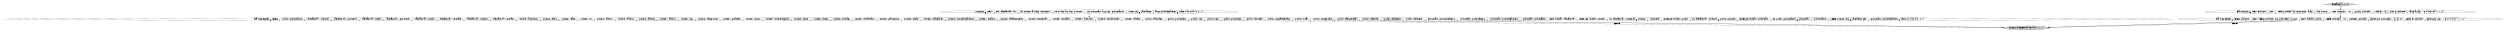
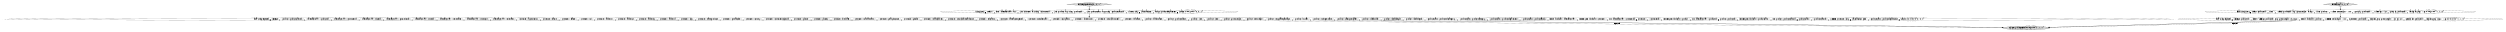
  digraph {
    node [fillcolor=white shape=ellipse style=filled]
    edge [style=bold]
    n1 [label="final String expected = \"SELECT \"product_id\"\" + \"FROM (SELECT \"product_id\", AVG(\"gross_weight\") AS \"AGW\"\" + \"FROM \"foodmart\".\"product\"\" + \"WHERE \"net_weight\" < 100\" + \"GROUP BY \"product_id\"\" + \"HAVING AVG(\"gross_weight\") > 50) AS \"t2\"\" + \"GROUP BY \"product_id\"\" + \"HAVING AVG(\"AGW\") > 60\"@@@4@@@['1', '1', '0']"]
    n2 [fillcolor=lightgray label="sql(query).ok(expected)@@@5@@@['1', '1', '1']"]
    n3 [label="String query = \"select *\" + \"from \"sales_fact_1997\" as s\" + \" join \"customer\" as c using (\"customer_id\")\" + \" join \"product\" as p using (\"product_id\")\" + \" join \"product_class\" as pc using (\"product_class_id\")\" + \"where c.\"city\" = 'San Francisco'\" + \"and pc.\"product_department\" = 'Snacks'\"@@@3@@@['0', '0', '1']"]
    n4 [label="final String expected = \"SELECT\" + \" \"product\".\"product_class_id\",\" + \" \"sales_fact_1997\".\"product_id\",\" + \" \"sales_fact_1997\".\"customer_id\",\" + \" \"sales_fact_1997\".\"time_id\",\" + \" \"sales_fact_1997\".\"promotion_id\",\" + \" \"sales_fact_1997\".\"store_id\",\" + \" \"sales_fact_1997\".\"store_sales\",\" + \" \"sales_fact_1997\".\"store_cost\",\" + \" \"sales_fact_1997\".\"unit_sales\",\" + \" \"customer\".\"account_num\",\" + \" \"customer\".\"lname\",\" + \" \"customer\".\"fname\",\" + \" \"customer\".\"mi\",\" + \" \"customer\".\"address1\",\" + \" \"customer\".\"address2\",\" + \" \"customer\".\"address3\",\" + \" \"customer\".\"address4\",\" + \" \"customer\".\"city\",\" + \" \"customer\".\"state_province\",\" + \" \"customer\".\"postal_code\",\" + \" \"customer\".\"country\",\" + \" \"customer\".\"customer_region_id\",\" + \" \"customer\".\"phone1\",\" + \" \"customer\".\"phone2\",\" + \" \"customer\".\"birthdate\",\" + \" \"customer\".\"marital_status\",\" + \" \"customer\".\"yearly_income\",\" + \" \"customer\".\"gender\",\" + \" \"customer\".\"total_children\",\" + \" \"customer\".\"num_children_at_home\",\" + \" \"customer\".\"education\",\" + \" \"customer\".\"date_accnt_opened\",\" + \" \"customer\".\"member_card\",\" + \" \"customer\".\"occupation\",\" + \" \"customer\".\"houseowner\",\" + \" \"customer\".\"num_cars_owned\",\" + \" \"customer\".\"fullname\",\" + \" \"product\".\"brand_name\",\" + \" \"product\".\"product_name\",\" + \" \"product\".\"SKU\",\" + \" \"product\".\"SRP\",\" + \" \"product\".\"gross_weight\",\" + \" \"product\".\"net_weight\",\" + \" \"product\".\"recyclable_package\",\" + \" \"product\".\"low_fat\",\" + \" \"product\".\"units_per_case\",\" + \" \"product\".\"cases_per_pallet\",\" + \" \"product\".\"shelf_width\",\" + \" \"product\".\"shelf_height\",\" + \" \"product\".\"shelf_depth\",\" + \" \"product_class\".\"product_subcategory\",\" + \" \"product_class\".\"product_category\",\" + \" \"product_class\".\"product_department\",\" + \" \"product_class\".\"product_family\"\" + \"FROM \"foodmart\".\"sales_fact_1997\"\" + \"INNER JOIN \"foodmart\".\"customer\" \" + \"ON \"sales_fact_1997\".\"customer_id\" = \"customer\"\" + \".\"customer_id\"\" + \"INNER JOIN \"foodmart\".\"product\" \" + \"ON \"sales_fact_1997\".\"product_id\" = \"product\".\"product_id\"\" + \"INNER JOIN \"foodmart\".\"product_class\" \" + \"ON \"product\".\"product_class_id\" = \"product_class\"\" + \".\"product_class_id\"\" + \"WHERE \"customer\".\"city\" = 'San Francisco' AND \" + \"\"product_class\".\"product_department\" = 'Snacks'\"@@@4@@@['0', '0', '1']"]
+   n5 [fillcolor=lightgray label="testSimpleJoinUsing['0', '0', '1']" shape=diamond]
    n6 [label="final String query = \"select \"product_id\"\" + \"from (\" + \" select \"product_id\", avg(\"gross_weight\") as agw\" + \" from \"product\"\" + \" where \"net_weight\" < 100\" + \" group by \"product_id\")\" + \"where agw > 50\" + \"group by \"product_id\"\" + \"having avg(agw) > 60\"@@@3@@@['1', '1', '0']"]
    n7 [fillcolor=lightgray label="testHaving4['0', '1', '0']" shape=diamond]
    n1 -> n2
    n1 -> n2 [label=expected style=solid]
    n3 -> n4
    n4 -> n2 [label=expected style=solid]
    n4 -> n2
+   n5 -> n3
    n6 -> n1
    n7 -> n6
  }
